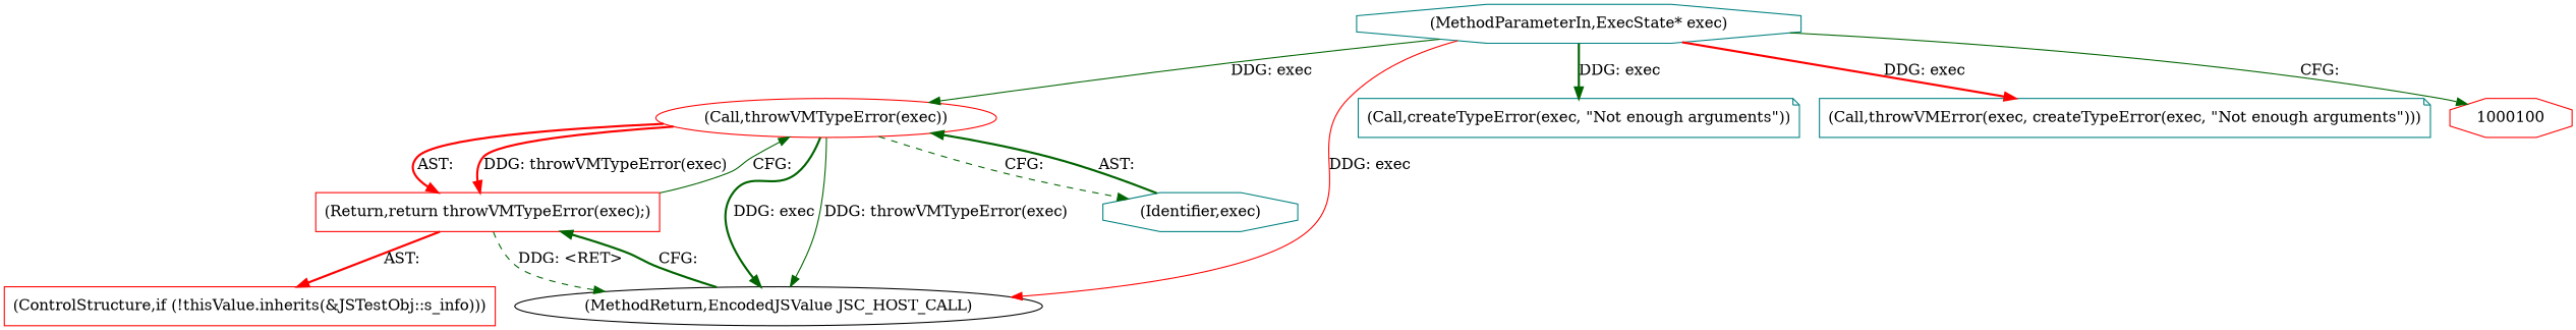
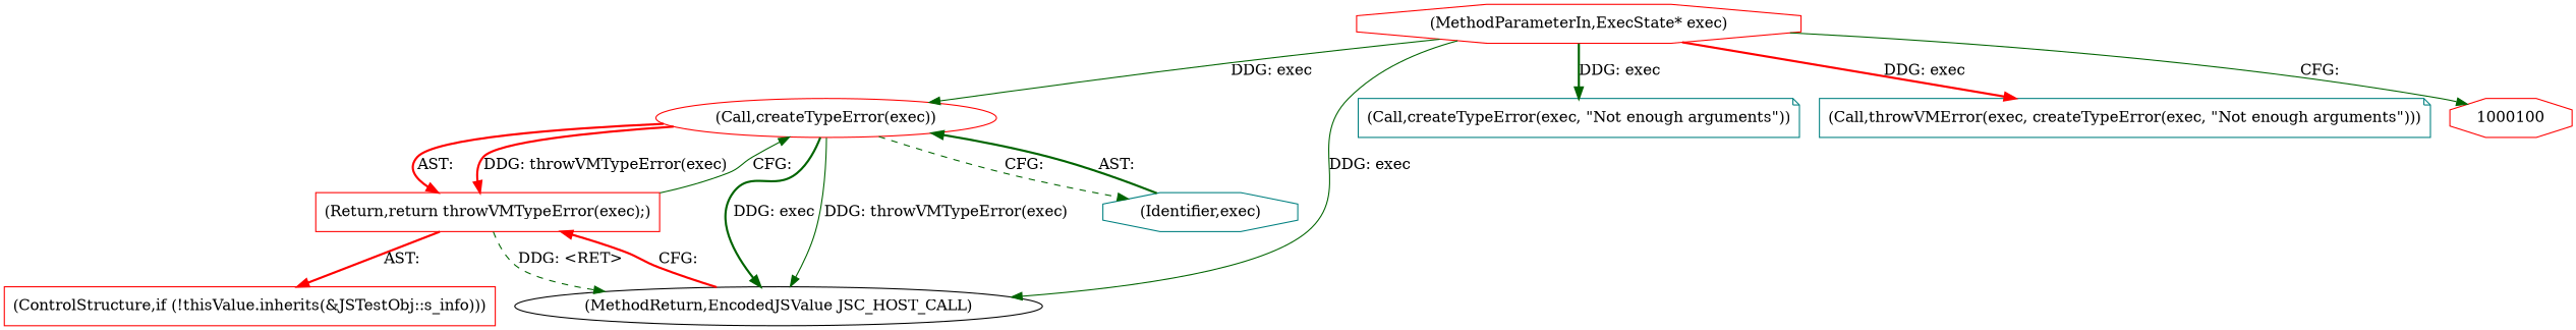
  digraph {
    node [color=red shape=octagon]
    edge [color=darkgreen style=bold]
-   n1 [label="(Call,throwVMTypeError(exec))" shape=ellipse]
+   n1 [label="(Call,createTypeError(exec))" shape=ellipse]
    n2 [label="(Return,return throwVMTypeError(exec);)" shape=box]
    n3 [color=black label="(MethodReturn,EncodedJSValue JSC_HOST_CALL)" shape=ellipse]
    n4 [color=teal label="(Identifier,exec)"]
    n5 [label="(ControlStructure,if (!thisValue.inherits(&JSTestObj::s_info)))" shape=box]
-   n6 [color=teal label="(MethodParameterIn,ExecState* exec)"]
+   n6 [label="(MethodParameterIn,ExecState* exec)"]
    n7 [color=teal label="(Call,createTypeError(exec, \"Not enough arguments\"))" shape=note]
    n8 [color=teal label="(Call,throwVMError(exec, createTypeError(exec, \"Not enough arguments\")))" shape=note]
    1000100
    n1 -> n2 [color=red label="AST: "]
    n1 -> n2 [color=red label="DDG: throwVMTypeError(exec)"]
    n1 -> n3 [label="DDG: exec"]
    n1 -> n3 [label="DDG: throwVMTypeError(exec)" style=solid]
    n1 -> n4 [label="CFG: " style=dashed]
    n2 -> n1 [label="CFG: " style=solid]
    n2 -> n3 [label="DDG: <RET>" style=dashed]
    n2 -> n5 [color=red label="AST: "]
-   n3 -> n2 [label="CFG: "]
+   n3 -> n2 [color=red label="CFG: "]
    n4 -> n1 [label="AST: "]
    n6 -> n1 [label="DDG: exec" style=solid]
-   n6 -> n3 [color=red label="DDG: exec" style=solid]
+   n6 -> n3 [label="DDG: exec" style=solid]
    n6 -> n7 [label="DDG: exec"]
    n6 -> n8 [color=red label="DDG: exec"]
    n6 -> 1000100 [label="CFG: " style=solid]
  }
